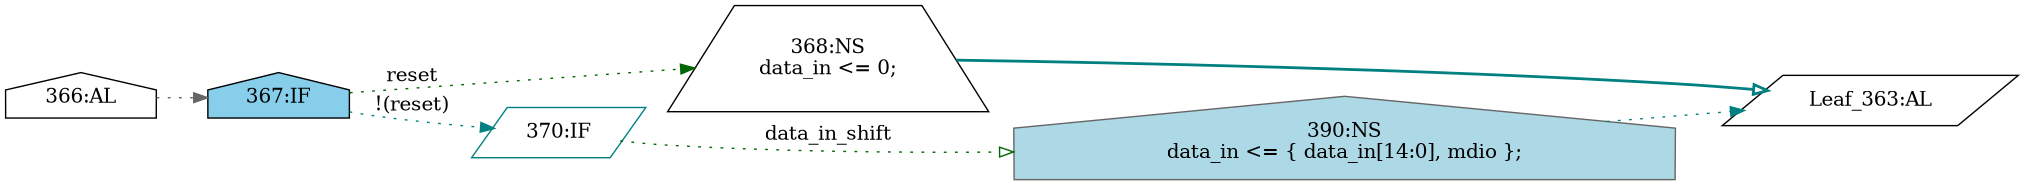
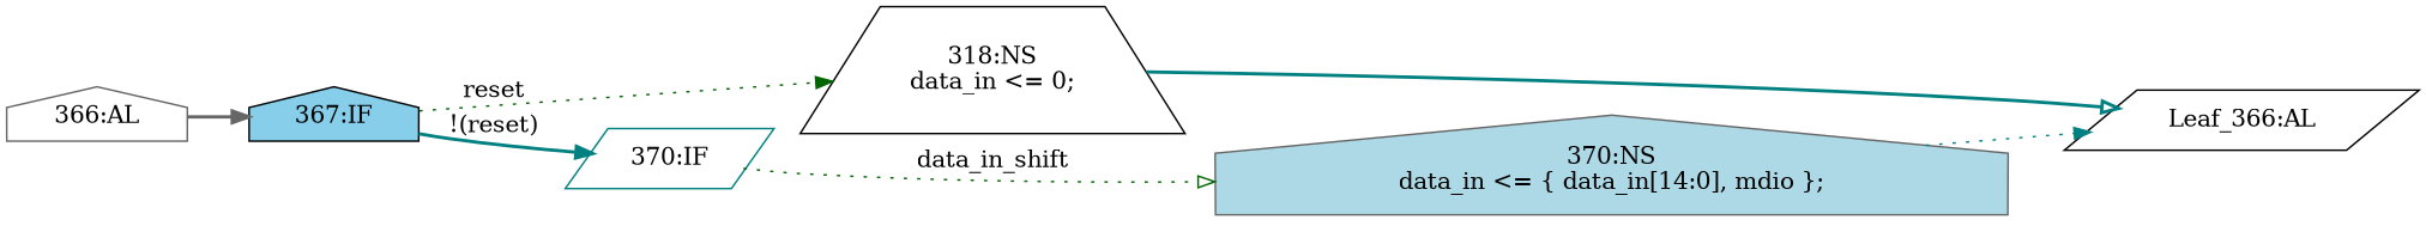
  strict digraph {
    fontname="DejaVu Serif"
    rankdir=LR
    node [color=black fillcolor=white fontname="DejaVu Serif" shape=house statements="[]" style=filled typ=NonblockingSubstitution]
    edge [arrowhead=normal color=teal cond="[]" fontname="DejaVu Serif" lineno=None style=dotted]
-   n1 [ast="<pyverilog.vparser.ast.NonblockingSubstitution object at 0x7f2608ceef90>" color=gray40 fillcolor=lightblue label="390:NS\ndata_in <= { data_in[14:0], mdio };" statements="[<pyverilog.vparser.ast.NonblockingSubstitution object at 0x7f2608ceef90>]"]
-   n2 [def_var="['data_in']" label="Leaf_363:AL" shape=parallelogram statements="" typ=""]
-   n3 [ast="<pyverilog.vparser.ast.Always object at 0x7f2608cf1290>" clk_sens=True label="366:AL" sens="['mdc', 'reset']" typ=Always use_var="['reset', 'mdio', 'data_in', 'data_in_shift']"]
+   n1 [ast="<pyverilog.vparser.ast.NonblockingSubstitution object at 0x7f2608ceef90>" color=gray40 fillcolor=lightblue label="370:NS\ndata_in <= { data_in[14:0], mdio };" statements="[<pyverilog.vparser.ast.NonblockingSubstitution object at 0x7f2608ceef90>]"]
+   n2 [def_var="['data_in']" label="Leaf_366:AL" shape=parallelogram statements="" typ=""]
+   n3 [ast="<pyverilog.vparser.ast.Always object at 0x7f2608cf1290>" clk_sens=True color=gray40 label="366:AL" sens="['mdc', 'reset']" typ=Always use_var="['reset', 'mdio', 'data_in', 'data_in_shift']"]
    n4 [ast="<pyverilog.vparser.ast.IfStatement object at 0x7f2608cf1410>" fillcolor=skyblue label="367:IF" typ=IfStatement]
-   n5 [ast="<pyverilog.vparser.ast.NonblockingSubstitution object at 0x7f2608cf14d0>" label="368:NS\ndata_in <= 0;" shape=trapezium statements="[<pyverilog.vparser.ast.NonblockingSubstitution object at 0x7f2608cf14d0>]"]
+   n5 [ast="<pyverilog.vparser.ast.NonblockingSubstitution object at 0x7f2608cf14d0>" label="318:NS\ndata_in <= 0;" shape=trapezium statements="[<pyverilog.vparser.ast.NonblockingSubstitution object at 0x7f2608cf14d0>]"]
    n6 [ast="<pyverilog.vparser.ast.IfStatement object at 0x7f2608cf1450>" color=teal label="370:IF" shape=parallelogram typ=IfStatement]
    n1 -> n2
-   n3 -> n4 [color=gray40]
+   n3 -> n4 [color=gray40 style=bold]
    n4 -> n5 [color=darkgreen cond="['reset']" label=reset lineno=367]
-   n4 -> n6 [cond="['reset']" label="!(reset)" lineno=367]
+   n4 -> n6 [cond="['reset']" label="!(reset)" lineno=367 style=bold]
    n5 -> n2 [arrowhead=onormal style=bold]
    n6 -> n1 [arrowhead=onormal color=darkgreen cond="['data_in_shift']" label=data_in_shift lineno=370]
  }
